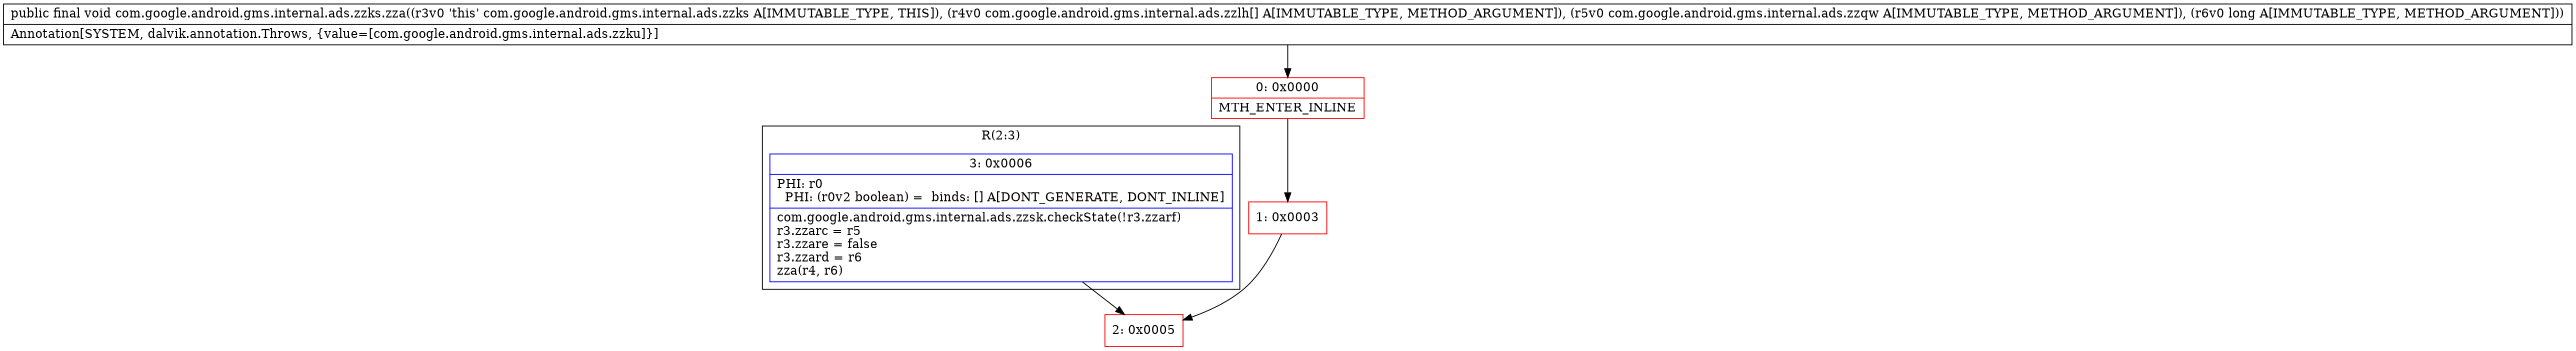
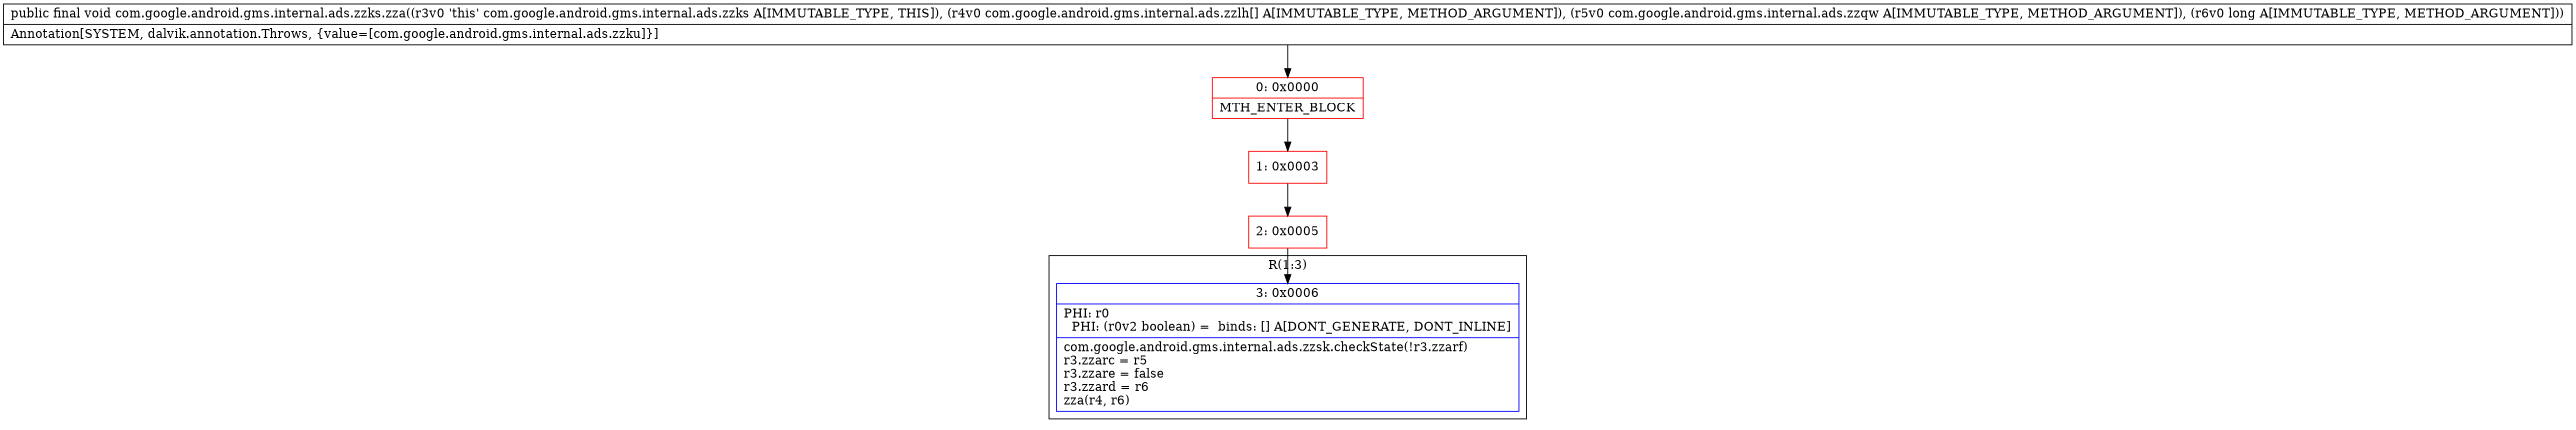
  digraph {
    node [color=red shape=record]
    n1 [color=blue label="{3\:\ 0x0006|PHI: r0 \l  PHI: (r0v2 boolean) =  binds: [] A[DONT_GENERATE, DONT_INLINE]\l|com.google.android.gms.internal.ads.zzsk.checkState(!r3.zzarf)\lr3.zzarc = r5\lr3.zzare = false\lr3.zzard = r6\lzza(r4, r6)\l}"]
-   n2 [label="{0\:\ 0x0000|MTH_ENTER_INLINE\l}"]
+   n2 [label="{0\:\ 0x0000|MTH_ENTER_BLOCK\l}"]
    n3 [label="{1\:\ 0x0003}"]
    n4 [label="{2\:\ 0x0005}"]
    n5 [label="{public final void com.google.android.gms.internal.ads.zzks.zza((r3v0 'this' com.google.android.gms.internal.ads.zzks A[IMMUTABLE_TYPE, THIS]), (r4v0 com.google.android.gms.internal.ads.zzlh[] A[IMMUTABLE_TYPE, METHOD_ARGUMENT]), (r5v0 com.google.android.gms.internal.ads.zzqw A[IMMUTABLE_TYPE, METHOD_ARGUMENT]), (r6v0 long A[IMMUTABLE_TYPE, METHOD_ARGUMENT]))  | Annotation[SYSTEM, dalvik.annotation.Throws, \{value=[com.google.android.gms.internal.ads.zzku]\}]\l}" color=""]
    subgraph cluster_1 {
-     label="R(2:3)"
+     label="R(1:3)"
      n1
    }
    n2 -> n3
    n3 -> n4
-   n1 -> n4
+   n4 -> n1
    n5 -> n2
  }
